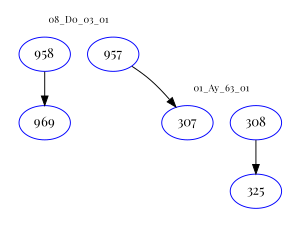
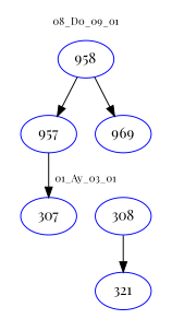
  digraph {
    fontname="Playfair Display"
    node [color=blue fontname="Playfair Display"]
    edge [color=black fontname="Playfair Display"]
    n1 [label=308]
    n2 [label=307]
-   n3 [label=325]
+   n3 [label=321]
    n4 [label=958]
    n5 [label=957]
    n6 [label=969]
    subgraph cluster_1 {
      color=white
      fontsize=10
-     label="01_Ay_63_01"
+     label="01_Ay_03_01"
      n1
      n2
      n3
    }
    subgraph cluster_2 {
      color=white
      fontsize=10
-     label="08_D0_03_01"
+     label="08_D0_09_01"
      n4
      n5
      n6
    }
    n1 -> n3
+   n4 -> n5
    n4 -> n6
    n5 -> n2
  }
